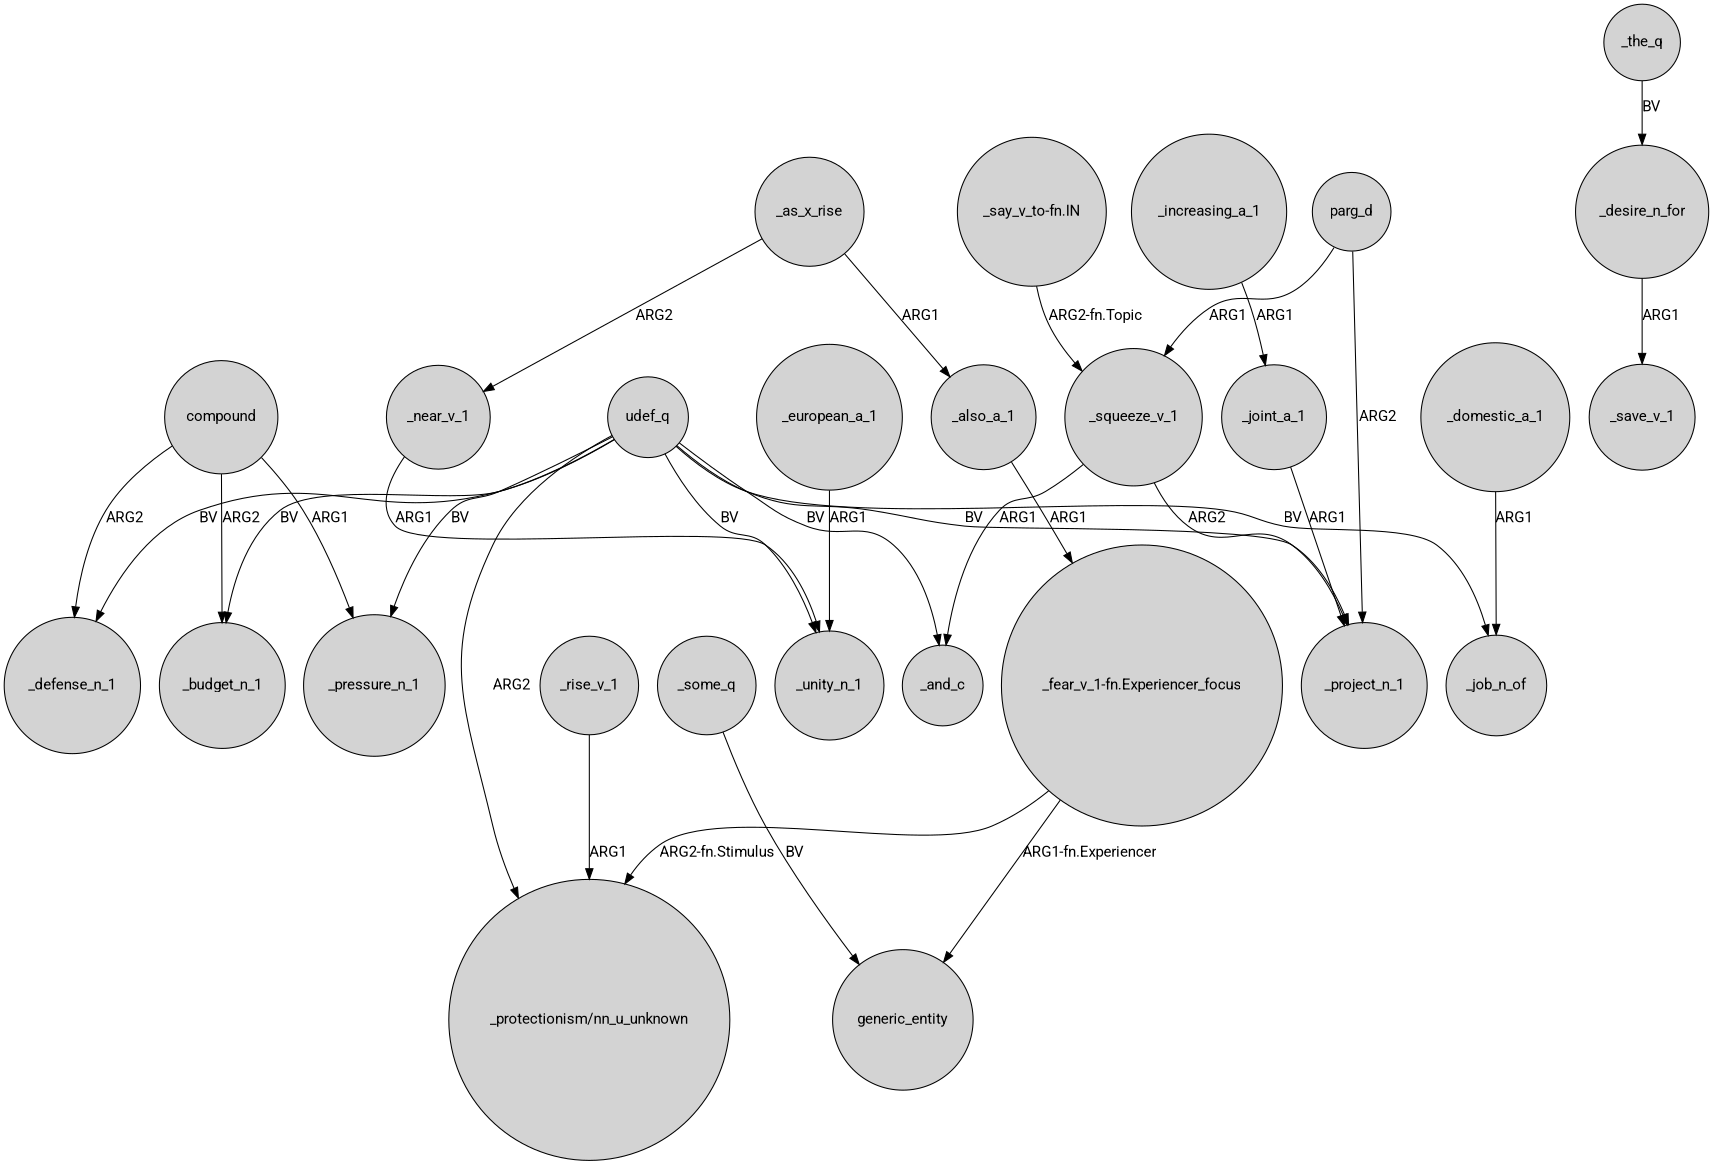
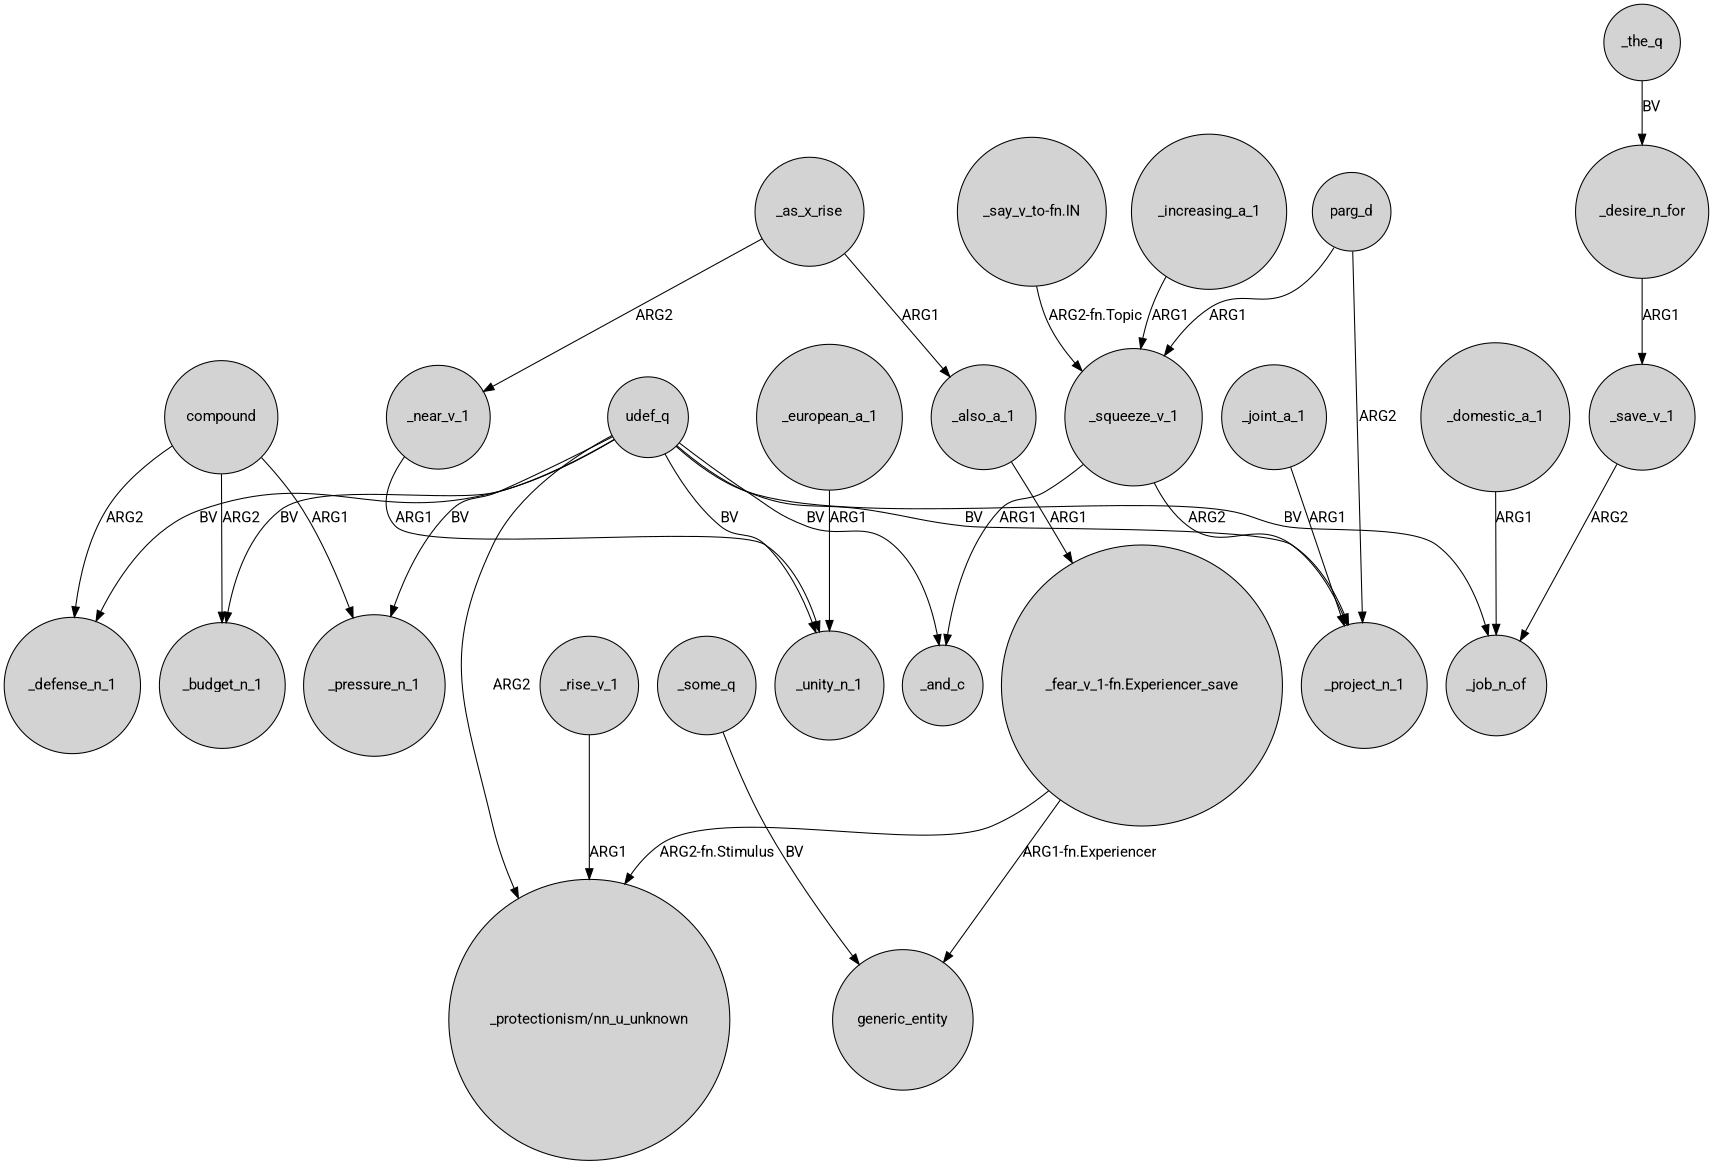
  digraph {
    fontname=Roboto
    node [fontname=Roboto shape=circle style=filled]
    edge [fontname=Roboto]
    udef_q
    _pressure_n_1
    "_protectionism/nn_u_unknown"
    _project_n_1
    _job_n_of
    _defense_n_1
    _budget_n_1
    _and_c
    _unity_n_1
-   "_fear_v_1-fn.Experiencer_focus"
+   "_fear_v_1-fn.Experiencer_focus" [label="_fear_v_1-fn.Experiencer_save"]
    generic_entity
    "_say_v_to-fn.IN"
    _squeeze_v_1
    _save_v_1
    n15 [label=_as_x_rise]
    _near_v_1
    _also_a_1
    compound
    parg_d
    _european_a_1
    _some_q
    _joint_a_1
    _domestic_a_1
    _increasing_a_1
    _desire_n_for
    _the_q
    _rise_v_1
    udef_q -> _pressure_n_1 [label=BV]
    udef_q -> "_protectionism/nn_u_unknown" [label=ARG2]
    udef_q -> _project_n_1 [label=BV]
    udef_q -> _job_n_of [label=BV]
    udef_q -> _defense_n_1 [label=BV]
    udef_q -> _budget_n_1 [label=BV]
    udef_q -> _and_c [label=BV]
    udef_q -> _unity_n_1 [label=BV]
    "_fear_v_1-fn.Experiencer_focus" -> "_protectionism/nn_u_unknown" [label="ARG2-fn.Stimulus"]
    "_fear_v_1-fn.Experiencer_focus" -> generic_entity [label="ARG1-fn.Experiencer"]
    "_say_v_to-fn.IN" -> _squeeze_v_1 [label="ARG2-fn.Topic"]
    _squeeze_v_1 -> _project_n_1 [label=ARG2]
    _squeeze_v_1 -> _and_c [label=ARG1]
+   _save_v_1 -> _job_n_of [label=ARG2]
    n15 -> _near_v_1 [label=ARG2]
    n15 -> _also_a_1 [label=ARG1]
    _near_v_1 -> _unity_n_1 [label=ARG1]
    _also_a_1 -> "_fear_v_1-fn.Experiencer_focus" [label=ARG1]
    compound -> _pressure_n_1 [label=ARG1]
    compound -> _defense_n_1 [label=ARG2]
    compound -> _budget_n_1 [label=ARG2]
    parg_d -> _project_n_1 [label=ARG2]
    parg_d -> _squeeze_v_1 [label=ARG1]
    _european_a_1 -> _unity_n_1 [label=ARG1]
    _some_q -> generic_entity [label=BV]
    _joint_a_1 -> _project_n_1 [label=ARG1]
    _domestic_a_1 -> _job_n_of [label=ARG1]
-   _increasing_a_1 -> _joint_a_1 [label=ARG1]
+   _increasing_a_1 -> _squeeze_v_1 [label=ARG1]
    _desire_n_for -> _save_v_1 [label=ARG1]
    _the_q -> _desire_n_for [label=BV]
    _rise_v_1 -> "_protectionism/nn_u_unknown" [label=ARG1]
  }
